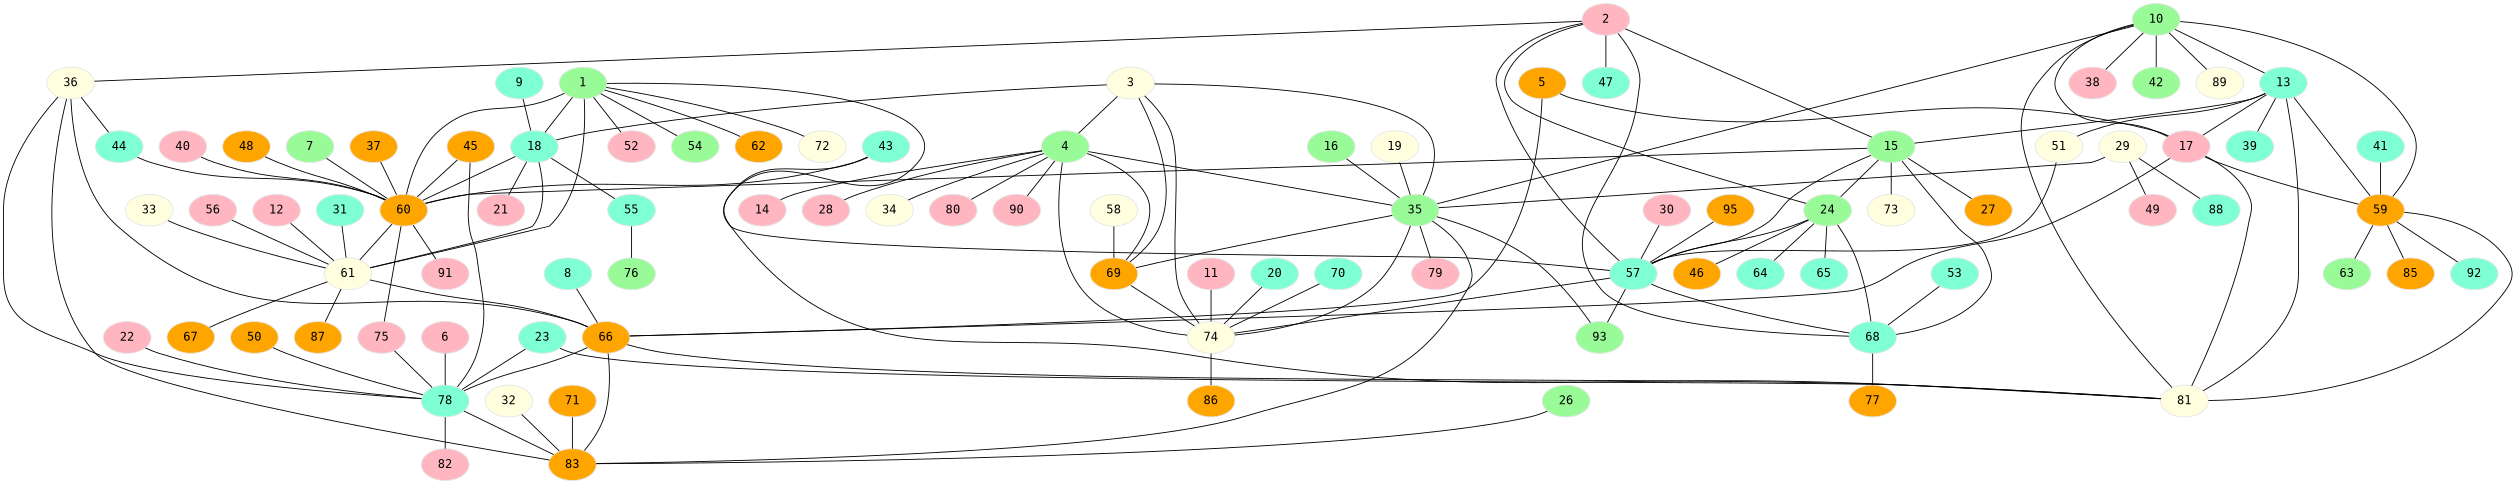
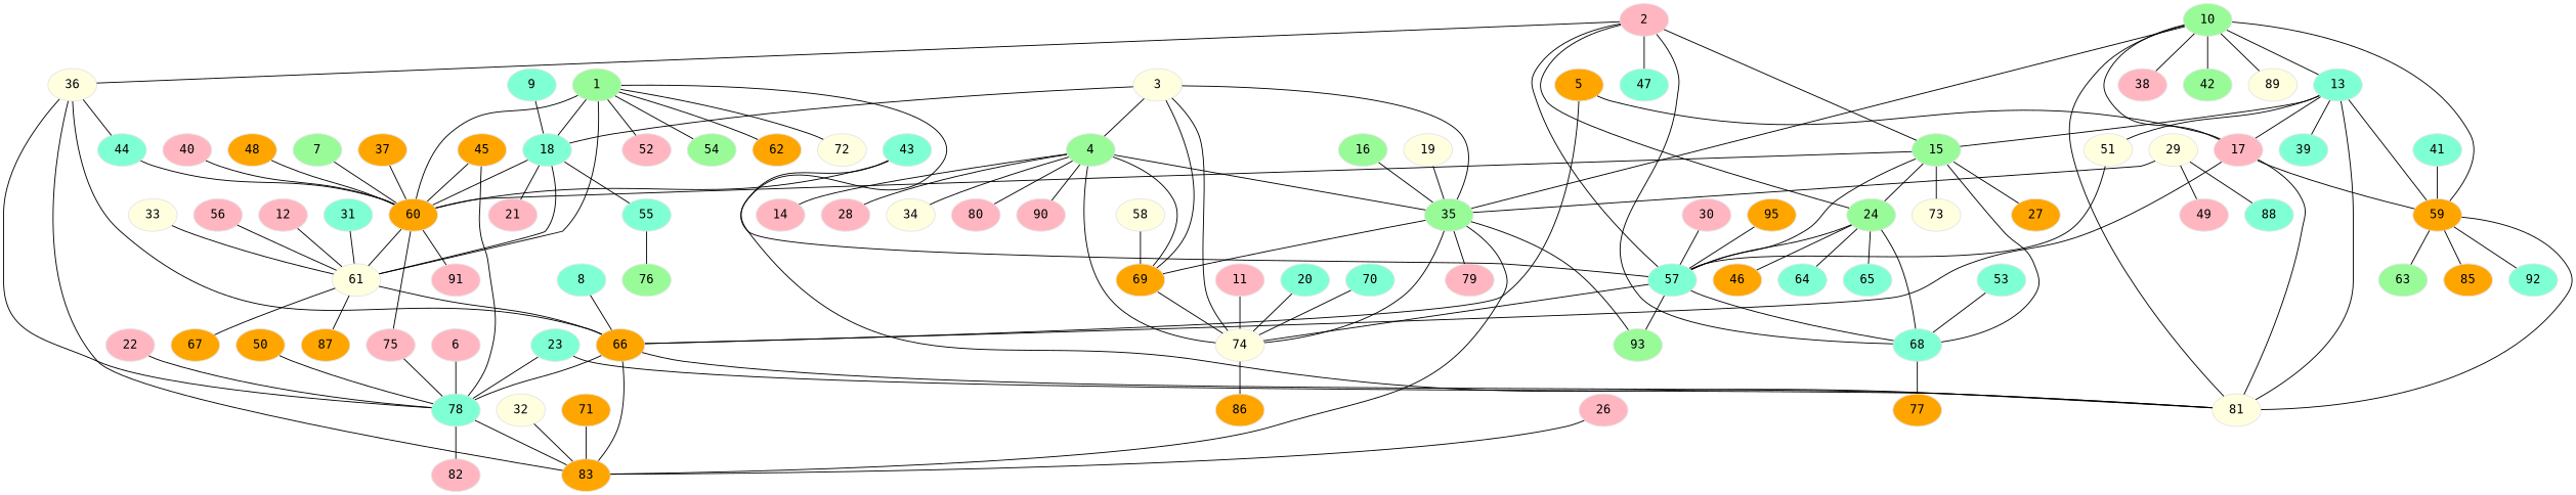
  graph {
    fontname="DejaVu Sans Mono"
    node [color=gray90 fillcolor=aquamarine fontname="DejaVu Sans Mono" style=filled]
    edge [fontname="DejaVu Sans Mono" weight=1.0]
    1 [fillcolor=palegreen]
    18
    52 [fillcolor=lightpink]
    54 [fillcolor=palegreen]
    60 [fillcolor=orange]
    61 [fillcolor=lightyellow]
    62 [fillcolor=orange]
    72 [fillcolor=lightyellow]
    81 [fillcolor=lightyellow]
    21 [fillcolor=lightpink]
    55
    75 [fillcolor=lightpink]
    91 [fillcolor=lightpink]
    66 [fillcolor=orange]
    67 [fillcolor=orange]
    87 [fillcolor=orange]
    2 [fillcolor=lightpink]
    15 [fillcolor=palegreen]
    24 [fillcolor=palegreen]
    36 [fillcolor=lightyellow]
    47
    57
    68
    27 [fillcolor=orange]
    73 [fillcolor=lightyellow]
    46 [fillcolor=orange]
    64
    65
    78
    83 [fillcolor=orange]
    44
    74 [fillcolor=lightyellow]
    93 [fillcolor=palegreen]
    77 [fillcolor=orange]
    3 [fillcolor=lightyellow]
    4 [fillcolor=palegreen]
    35 [fillcolor=palegreen]
    69 [fillcolor=orange]
    14 [fillcolor=lightpink]
    28 [fillcolor=lightpink]
    34 [fillcolor=lightyellow]
    80 [fillcolor=lightpink]
    90 [fillcolor=lightpink]
    79 [fillcolor=lightpink]
    86 [fillcolor=orange]
    5 [fillcolor=orange]
    17 [fillcolor=lightpink]
    59 [fillcolor=orange]
    6 [fillcolor=lightpink]
    82 [fillcolor=lightpink]
    7 [fillcolor=palegreen]
    8
    9
    10 [fillcolor=palegreen]
    13
    38 [fillcolor=lightpink]
    42 [fillcolor=palegreen]
    89 [fillcolor=lightyellow]
    39
    51 [fillcolor=lightyellow]
    63 [fillcolor=palegreen]
    85 [fillcolor=orange]
    92
    11 [fillcolor=lightpink]
    12 [fillcolor=lightpink]
    16 [fillcolor=palegreen]
    76 [fillcolor=palegreen]
    19 [fillcolor=lightyellow]
    20
    22 [fillcolor=lightpink]
    23
    n72 [fillcolor=orange label=95]
-   26 [fillcolor=palegreen]
+   26 [fillcolor=lightpink]
    29 [fillcolor=lightyellow]
    49 [fillcolor=lightpink]
    88
    30 [fillcolor=lightpink]
    31
    32 [fillcolor=lightyellow]
    33 [fillcolor=lightyellow]
    37 [fillcolor=orange]
    40 [fillcolor=lightpink]
    41
    43
    45 [fillcolor=orange]
    48 [fillcolor=orange]
    50 [fillcolor=orange]
    53
    56 [fillcolor=lightpink]
    58 [fillcolor=lightyellow]
    70
    71 [fillcolor=orange]
    1 -- 18 [weight=2.0]
    1 -- 52
    1 -- 54
    1 -- 60 [weight=2.0]
    1 -- 61 [weight=4.0]
    1 -- 62
    1 -- 72
    1 -- 81
    18 -- 60
    18 -- 61 [weight=2.0]
    18 -- 21
    18 -- 55
    60 -- 61 [weight=2.0]
    60 -- 75
    60 -- 91
    61 -- 66
    61 -- 67
    61 -- 87
    55 -- 76
    75 -- 78
    66 -- 81
    66 -- 78 [weight=4.0]
    66 -- 83 [weight=2.0]
    2 -- 15
    2 -- 24
    2 -- 36
    2 -- 47
    2 -- 57
    2 -- 68 [weight=2.0]
    15 -- 60
    15 -- 24
    15 -- 57
    15 -- 68 [weight=2.0]
    15 -- 27
    15 -- 73
    24 -- 57
    24 -- 68 [weight=2.0]
    24 -- 46
    24 -- 64
    24 -- 65
    36 -- 66 [weight=2.0]
    36 -- 78 [weight=2.0]
    36 -- 83
    36 -- 44
    57 -- 68 [weight=2.0]
    57 -- 74
    57 -- 93
    68 -- 77
    78 -- 83 [weight=2.0]
    78 -- 82
    44 -- 60
    74 -- 86
    3 -- 18
    3 -- 74
    3 -- 4 [weight=2.0]
    3 -- 35
    3 -- 69
    4 -- 74 [weight=2.0]
    4 -- 35 [weight=2.0]
    4 -- 69 [weight=2.0]
    4 -- 14
    4 -- 28
    4 -- 34
    4 -- 80
    4 -- 90
    35 -- 83
    35 -- 74
    35 -- 93
    35 -- 69
    35 -- 79
    69 -- 74
    5 -- 66
    5 -- 17
    17 -- 81
    17 -- 66
    17 -- 59
    59 -- 81
    59 -- 63
    59 -- 85
    59 -- 92
    6 -- 78
    7 -- 60
    8 -- 66
    9 -- 18
    10 -- 81
    10 -- 35
    10 -- 17
    10 -- 59
    10 -- 13 [weight=2.0]
    10 -- 38
    10 -- 42
    10 -- 89
    13 -- 81 [weight=2.0]
    13 -- 15
    13 -- 17 [weight=2.0]
    13 -- 59 [weight=2.0]
    13 -- 39
    13 -- 51
    51 -- 57
    11 -- 74
    12 -- 61
    16 -- 35
    19 -- 35
    20 -- 74
    22 -- 78
    23 -- 81
    23 -- 78
    n72 -- 57
    26 -- 83
    29 -- 35
    29 -- 49
    29 -- 88
    30 -- 57
    31 -- 61
    32 -- 83
    33 -- 61
    37 -- 60
    40 -- 60
    41 -- 59
    43 -- 60
    43 -- 57
    45 -- 60
    45 -- 78
    48 -- 60
    50 -- 78
    53 -- 68
    56 -- 61
    58 -- 69
    70 -- 74
    71 -- 83
  }
